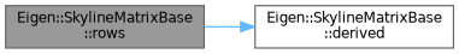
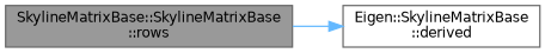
  digraph {
    rankdir=LR
    node [fontname=Helvetica fontsize=10 shape=box style=filled]
-   n1 [color=gray40 fillcolor=grey60 fontcolor=black height=0.2 label="Eigen::SkylineMatrixBase\l::rows" width=0.4]
+   n1 [color=gray40 fillcolor=grey60 fontcolor=black height=0.2 label="SkylineMatrixBase::SkylineMatrixBase\l::rows" width=0.4]
    n2 [color=grey40 fillcolor=white height=0.2 label="Eigen::SkylineMatrixBase\l::derived" width=0.4]
    n1 -> n2 [color=steelblue1 fontname=Helvetica fontsize=10 labelfontname=Helvetica labelfontsize=10 style=solid]
  }
